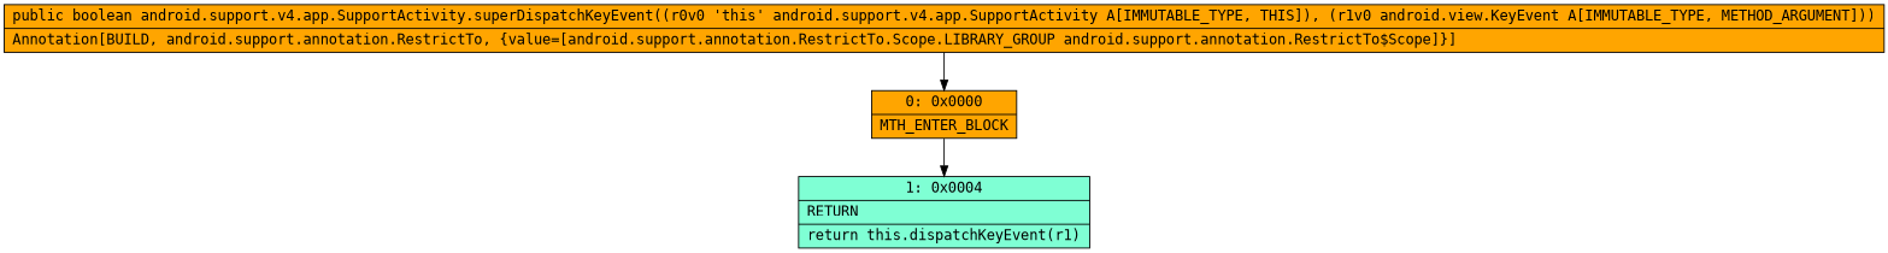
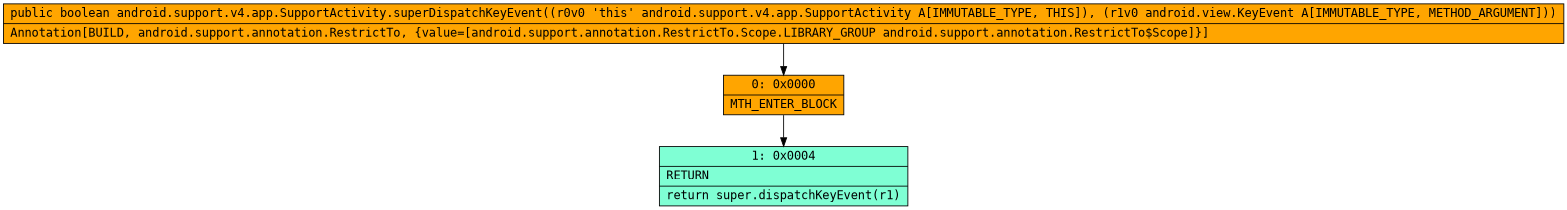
  digraph {
    fontname="DejaVu Sans Mono"
    node [shape=record style=filled fillcolor=orange fontname="DejaVu Sans Mono"]
    edge [fontname="DejaVu Sans Mono"]
    n1 [label="{0\:\ 0x0000|MTH_ENTER_BLOCK\l}"]
-   n2 [label="{1\:\ 0x0004|RETURN\l|return this.dispatchKeyEvent(r1)\l}" fillcolor=aquamarine]
+   n2 [label="{1\:\ 0x0004|RETURN\l|return super.dispatchKeyEvent(r1)\l}" fillcolor=aquamarine]
    n3 [label="{public boolean android.support.v4.app.SupportActivity.superDispatchKeyEvent((r0v0 'this' android.support.v4.app.SupportActivity A[IMMUTABLE_TYPE, THIS]), (r1v0 android.view.KeyEvent A[IMMUTABLE_TYPE, METHOD_ARGUMENT]))  | Annotation[BUILD, android.support.annotation.RestrictTo, \{value=[android.support.annotation.RestrictTo.Scope.LIBRARY_GROUP android.support.annotation.RestrictTo$Scope]\}]\l}"]
    n1 -> n2
    n3 -> n1
  }
